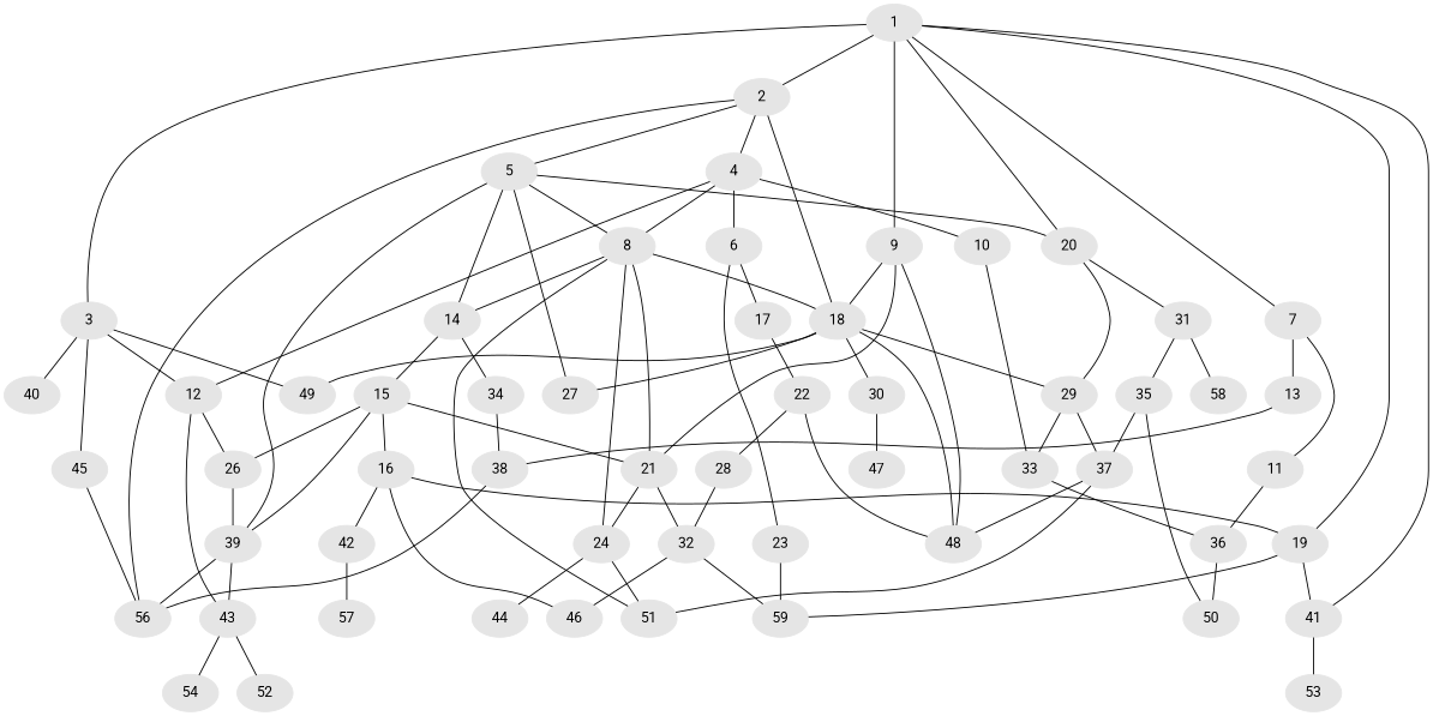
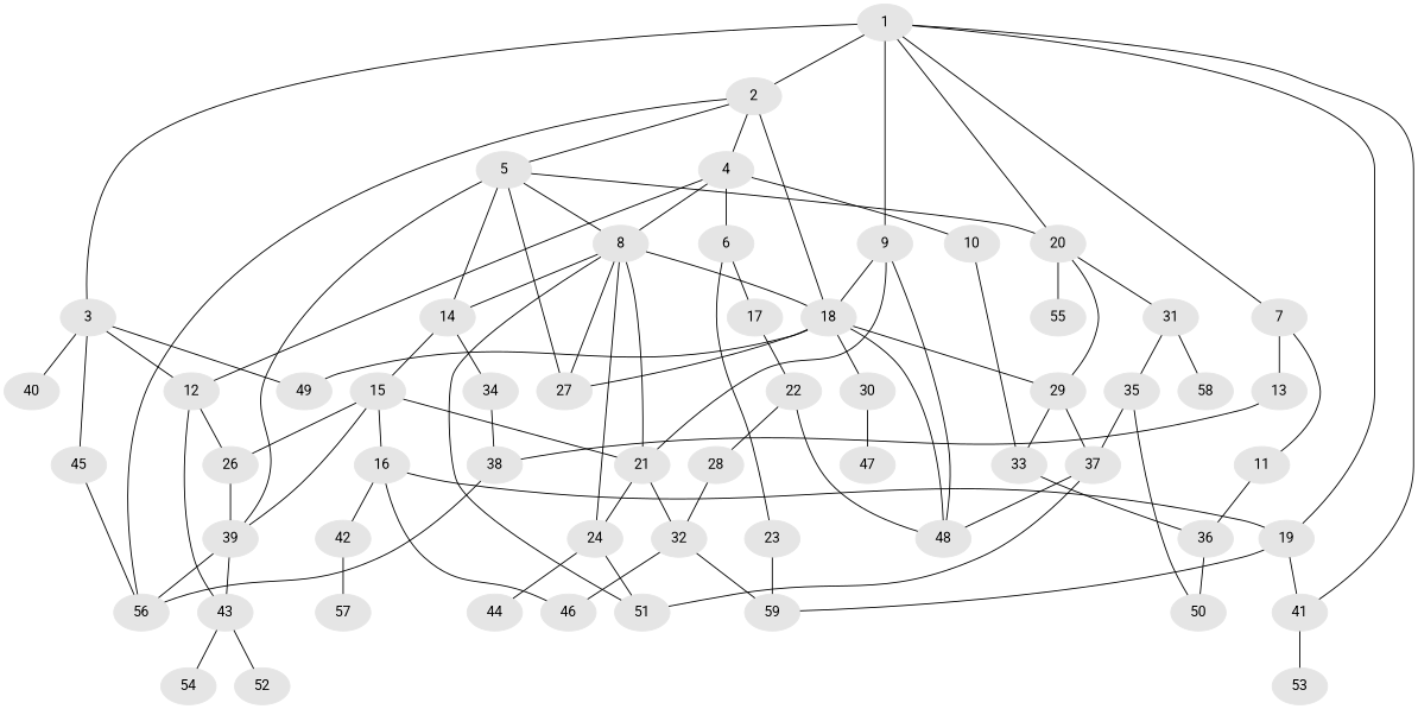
  graph {
    fontname=Roboto
    node [color=gray90 fontname=Roboto style=filled]
    edge [fontname=Roboto weight=1.0]
    1
    2
    3
    7
    9
    19
    20
    41
    4
    5
    18
    56
    12
    40
    45
    49
    11
    13
    21
    48
    59
    29
    31
+   55
    53
    6
    8
    10
    14
    27
    39
    30
    26
    43
    17
    23
    24
    51
    33
    15
    34
    22
    36
    38
    32
    44
    50
    52
    54
    16
    42
    46
    57
    28
    37
    35
    58
    47
    1 -- 2 [weight=2.0]
    1 -- 3 [weight=2.0]
    1 -- 7
    1 -- 9
    1 -- 19
    1 -- 20
    1 -- 41
    2 -- 4
    2 -- 5
    2 -- 18
    2 -- 56
    3 -- 12
    3 -- 40
    3 -- 45
    3 -- 49
    7 -- 11
    7 -- 13
    9 -- 18
    9 -- 21
    9 -- 48
    19 -- 41
    19 -- 59
    20 -- 29
    20 -- 31
+   20 -- 55
    41 -- 53
    4 -- 12
    4 -- 6
    4 -- 8
    4 -- 10
    5 -- 20
    5 -- 8
    5 -- 14
    5 -- 27 [weight=2.0]
    5 -- 39
    18 -- 49
    18 -- 48
    18 -- 29
    18 -- 27
    18 -- 30
    12 -- 26
    12 -- 43
    45 -- 56
    11 -- 36
    13 -- 38
    21 -- 24
    21 -- 32
    29 -- 33
    29 -- 37
    31 -- 35
    31 -- 58
    6 -- 17
    6 -- 23
    8 -- 18
    8 -- 21 [weight=2.0]
    8 -- 14
+   8 -- 27
    8 -- 24
    8 -- 51
    10 -- 33
    14 -- 15
    14 -- 34
    39 -- 56
    39 -- 43
    30 -- 47
    26 -- 39
    43 -- 52
    43 -- 54
    17 -- 22
    23 -- 59
    24 -- 51
    24 -- 44
    33 -- 36
    15 -- 21
    15 -- 39
    15 -- 26
    15 -- 16
    34 -- 38
    22 -- 48
    22 -- 28
    36 -- 50
    38 -- 56
    32 -- 59
    32 -- 46
    16 -- 19
    16 -- 42
    16 -- 46
    42 -- 57
    28 -- 32
    37 -- 48
    37 -- 51
    35 -- 50
    35 -- 37
  }
